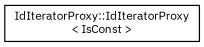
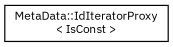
  digraph {
    rankdir=LR
    fontname="IBM Plex Sans"
-   n1 [color=black fillcolor=white fontname="IBM Plex Sans" fontsize=10 height=0.2 label="IdIteratorProxy::IdIteratorProxy\l\< IsConst \>" shape=record style=filled width=0.4]
+   n1 [color=black fillcolor=white fontname="IBM Plex Sans" fontsize=10 height=0.2 label="MetaData::IdIteratorProxy\l\< IsConst \>" shape=record style=filled width=0.4]
  }
